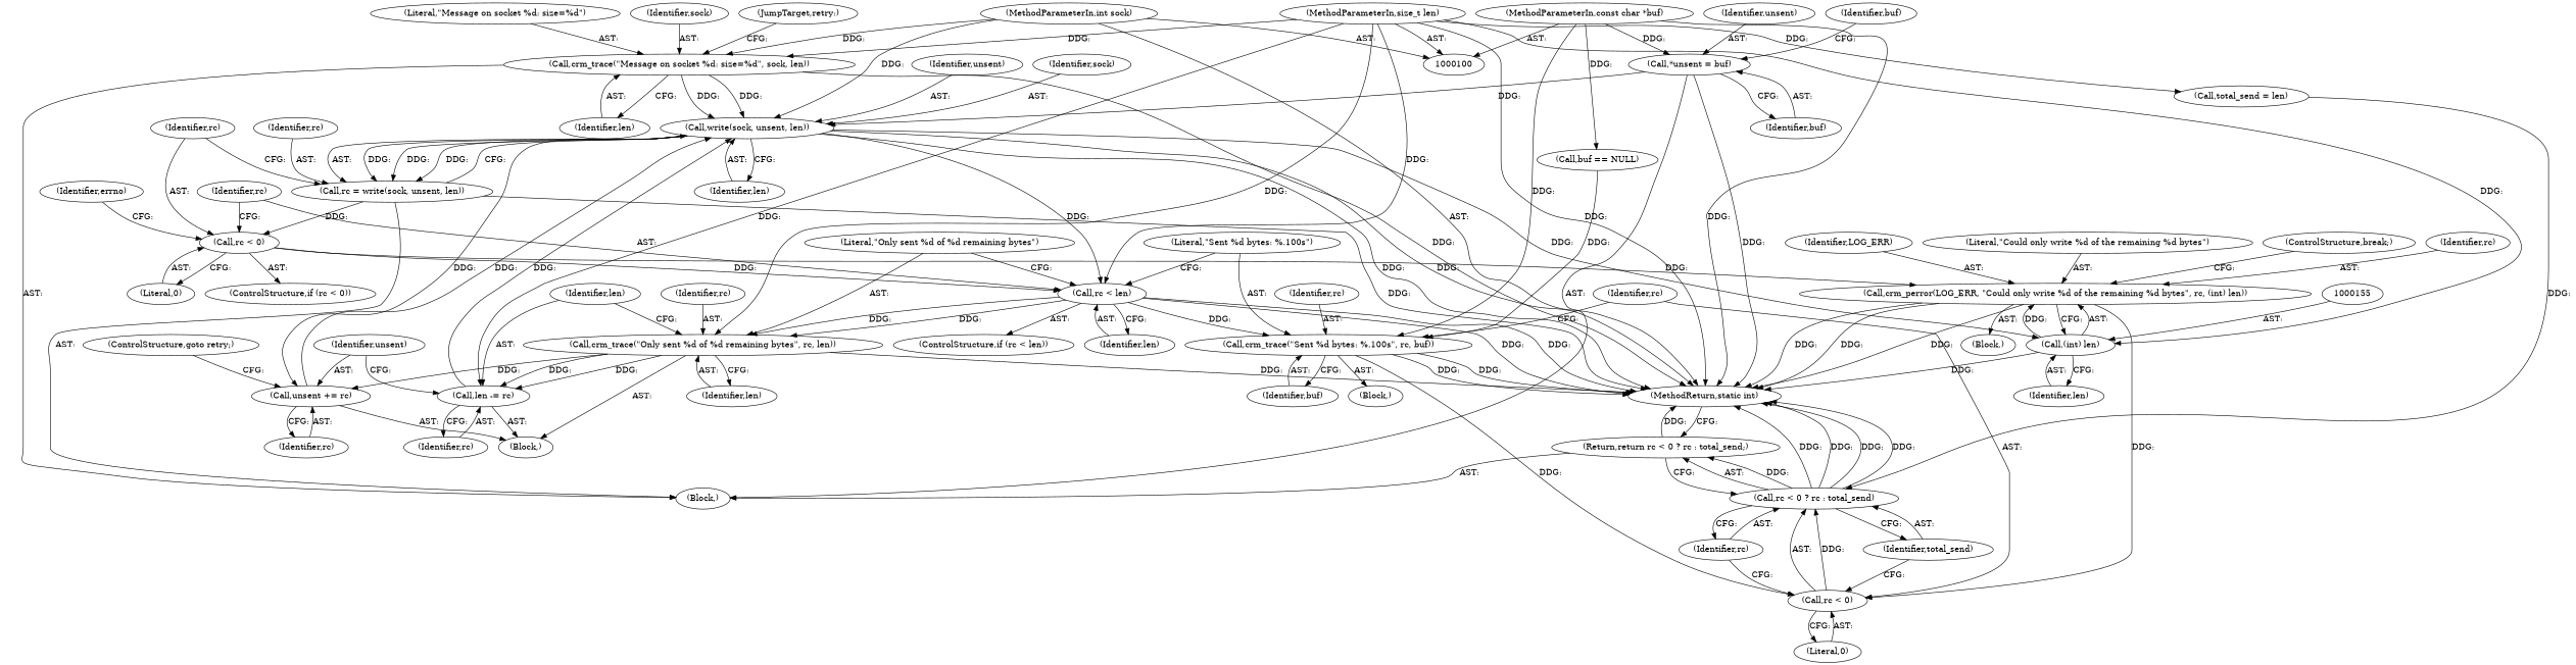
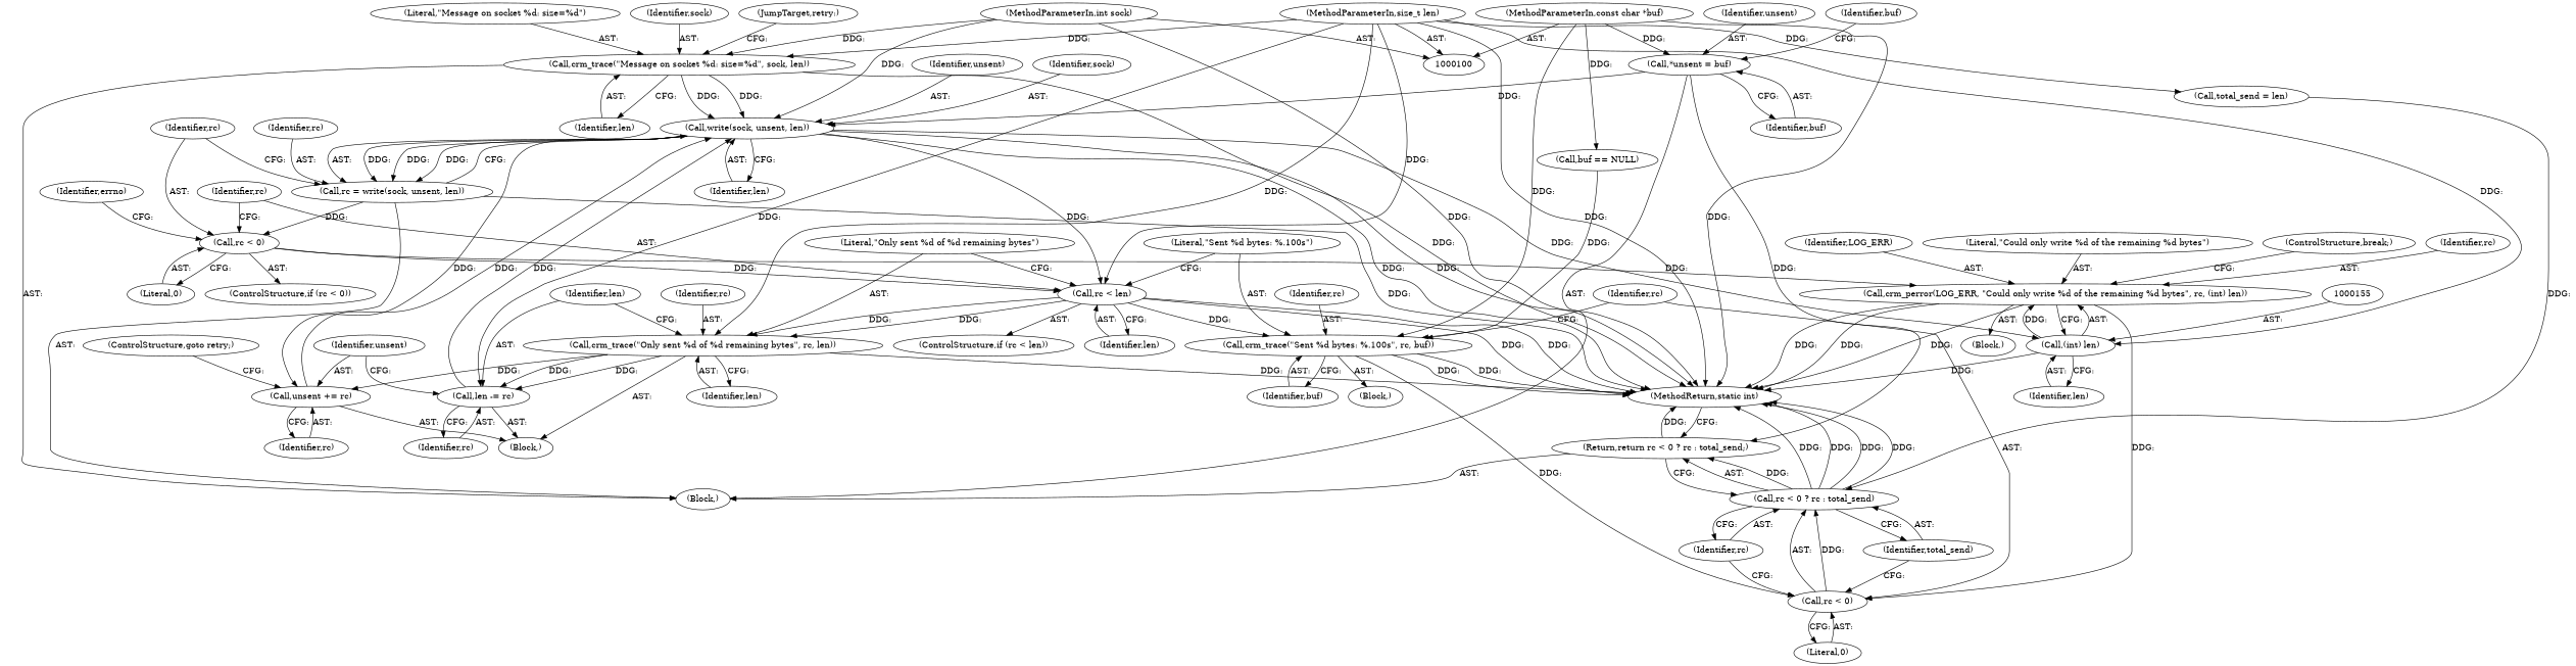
  digraph {
    n1 [label="(Call,write(sock, unsent, len))"]
    n2 [label="(Call,unsent += rc)"]
    n3 [label="(Call,rc < len)"]
    n4 [label="(Call,rc = write(sock, unsent, len))"]
    n5 [label="(Call,(int) len)"]
    n6 [label="(Identifier,len)"]
    n7 [label="(MethodReturn,static int)"]
    n8 [label="(Block,)"]
    n9 [label="(Identifier,rc)"]
    n10 [label="(Call,crm_trace(\"Only sent %d of %d remaining bytes\", rc, len))"]
    n11 [label="(Call,crm_trace(\"Sent %d bytes: %.100s\", rc, buf))"]
    n12 [label="(Identifier,len)"]
    n13 [label="(ControlStructure,if (rc < len))"]
    n14 [label="(Block,)"]
    n15 [label="(Call,rc < 0)"]
    n16 [label="(Call,crm_perror(LOG_ERR, \"Could only write %d of the remaining %d bytes\", rc, (int) len))"]
    n17 [label="(Identifier,len)"]
    n18 [label="(Return,return rc < 0 ? rc : total_send;)"]
    n19 [label="(Call,crm_trace(\"Message on socket %d: size=%d\", sock, len))"]
    n20 [label="(Identifier,len)"]
    n21 [label="(MethodParameterIn,int sock)"]
    1000100
    n23 [label="(MethodParameterIn,size_t len)"]
    n24 [label="(Call,len -= rc)"]
    n25 [label="(Call,total_send = len)"]
    n26 [label="(Identifier,len)"]
    n27 [label="(Identifier,rc)"]
    n28 [label="(Call,rc < 0 ? rc : total_send)"]
    n29 [label="(Call,rc < 0)"]
    n30 [label="(Block,)"]
    n31 [label="(Identifier,buf)"]
    n32 [label="(ControlStructure,if (rc < 0))"]
    n33 [label="(Literal,0)"]
    n34 [label="(Block,)"]
    n35 [label="(Call,*unsent = buf)"]
    n36 [label="(Identifier,buf)"]
    n37 [label="(MethodParameterIn,const char *buf)"]
    n38 [label="(Call,buf == NULL)"]
    n39 [label="(Literal,0)"]
    n40 [label="(Identifier,total_send)"]
    n41 [label="(Identifier,rc)"]
    n42 [label="(Identifier,rc)"]
    n43 [label="(Identifier,unsent)"]
    n44 [label="(Identifier,errno)"]
    n45 [label="(Literal,\"Only sent %d of %d remaining bytes\")"]
    n46 [label="(Identifier,rc)"]
    n47 [label="(Identifier,rc)"]
    n48 [label="(Literal,\"Message on socket %d: size=%d\")"]
    n49 [label="(Literal,\"Could only write %d of the remaining %d bytes\")"]
    n50 [label="(Identifier,unsent)"]
    n51 [label="(Identifier,buf)"]
    n52 [label="(Identifier,sock)"]
    n53 [label="(Identifier,rc)"]
    n54 [label="(Identifier,rc)"]
    n55 [label="(Identifier,unsent)"]
    n56 [label="(Literal,\"Sent %d bytes: %.100s\")"]
    n57 [label="(ControlStructure,goto retry;)"]
    n58 [label="(ControlStructure,break;)"]
    n59 [label="(Identifier,len)"]
    n60 [label="(Identifier,rc)"]
    n61 [label="(Identifier,LOG_ERR)"]
    n62 [label="(Identifier,rc)"]
    n63 [label="(JumpTarget,retry:)"]
    n64 [label="(Identifier,sock)"]
    1000155
    n1 -> n2 [label="DDG: "]
    n1 -> n3 [label="DDG: "]
    n1 -> n4 [label="AST: "]
    n1 -> n4 [label="DDG: "]
    n1 -> n4 [label="DDG: "]
    n1 -> n4 [label="DDG: "]
    n1 -> n5 [label="DDG: "]
    n1 -> n6 [label="CFG: "]
    n1 -> n7 [label="DDG: "]
    n1 -> n7 [label="DDG: "]
    n2 -> n1 [label="DDG: "]
    n2 -> n8 [label="AST: "]
    n2 -> n9 [label="CFG: "]
    n3 -> n7 [label="DDG: "]
    n3 -> n7 [label="DDG: "]
    n3 -> n10 [label="DDG: "]
    n3 -> n10 [label="DDG: "]
    n3 -> n11 [label="DDG: "]
    n3 -> n12 [label="CFG: "]
    n3 -> n13 [label="AST: "]
    n4 -> n1 [label="CFG: "]
    n4 -> n7 [label="DDG: "]
    n4 -> n14 [label="AST: "]
    n4 -> n15 [label="DDG: "]
    n5 -> n7 [label="DDG: "]
    n5 -> n16 [label="AST: "]
    n5 -> n16 [label="DDG: "]
    n5 -> n17 [label="CFG: "]
    n6 -> n1 [label="AST: "]
    n7 -> n18 [label="CFG: "]
    n9 -> n2 [label="AST: "]
    n10 -> n2 [label="DDG: "]
    n10 -> n7 [label="DDG: "]
    n10 -> n8 [label="AST: "]
    n10 -> n24 [label="DDG: "]
    n10 -> n24 [label="DDG: "]
    n10 -> n26 [label="CFG: "]
    n11 -> n7 [label="DDG: "]
    n11 -> n7 [label="DDG: "]
    n11 -> n29 [label="DDG: "]
    n11 -> n30 [label="AST: "]
    n11 -> n31 [label="CFG: "]
    n12 -> n3 [label="AST: "]
    n15 -> n3 [label="DDG: "]
    n15 -> n16 [label="DDG: "]
    n15 -> n32 [label="AST: "]
    n15 -> n33 [label="CFG: "]
    n16 -> n5 [label="CFG: "]
    n16 -> n7 [label="DDG: "]
    n16 -> n7 [label="DDG: "]
    n16 -> n7 [label="DDG: "]
    n16 -> n29 [label="DDG: "]
    n16 -> n34 [label="AST: "]
    n17 -> n5 [label="AST: "]
    n18 -> n7 [label="DDG: "]
    n18 -> n14 [label="AST: "]
    n18 -> n28 [label="CFG: "]
    n19 -> n1 [label="DDG: "]
    n19 -> n1 [label="DDG: "]
    n19 -> n7 [label="DDG: "]
    n19 -> n14 [label="AST: "]
    n19 -> n20 [label="CFG: "]
    n20 -> n19 [label="AST: "]
    n21 -> n1 [label="DDG: "]
-   n21 -> n7 [label="AST: "]
+   n21 -> n7 [label="DDG: "]
    n21 -> n19 [label="DDG: "]
    n21 -> 1000100 [label="AST: "]
    n23 -> n3 [label="DDG: "]
    n23 -> n5 [label="DDG: "]
    n23 -> n7 [label="DDG: "]
    n23 -> n10 [label="DDG: "]
    n23 -> n19 [label="DDG: "]
    n23 -> 1000100 [label="AST: "]
    n23 -> n24 [label="DDG: "]
    n23 -> n25 [label="DDG: "]
    n24 -> n1 [label="DDG: "]
    n24 -> n8 [label="AST: "]
    n24 -> n27 [label="CFG: "]
    n25 -> n28 [label="DDG: "]
    n26 -> n10 [label="AST: "]
    n27 -> n24 [label="AST: "]
    n28 -> n7 [label="DDG: "]
    n28 -> n7 [label="DDG: "]
    n28 -> n7 [label="DDG: "]
    n28 -> n7 [label="DDG: "]
    n28 -> n18 [label="AST: "]
    n28 -> n18 [label="DDG: "]
    n28 -> n40 [label="CFG: "]
    n28 -> n41 [label="CFG: "]
    n29 -> n28 [label="AST: "]
    n29 -> n28 [label="DDG: "]
    n29 -> n39 [label="CFG: "]
    n31 -> n11 [label="AST: "]
    n33 -> n15 [label="AST: "]
    n35 -> n1 [label="DDG: "]
-   n35 -> n7 [label="DDG: "]
+   n35 -> n18 [label="DDG: "]
    n35 -> n14 [label="AST: "]
    n35 -> n36 [label="CFG: "]
    n36 -> n35 [label="AST: "]
    n37 -> n7 [label="DDG: "]
    n37 -> n11 [label="DDG: "]
    n37 -> 1000100 [label="AST: "]
    n37 -> n35 [label="DDG: "]
    n37 -> n38 [label="DDG: "]
    n38 -> n11 [label="DDG: "]
    n39 -> n29 [label="AST: "]
    n40 -> n28 [label="AST: "]
    n40 -> n29 [label="CFG: "]
    n41 -> n28 [label="AST: "]
    n41 -> n29 [label="CFG: "]
    n42 -> n4 [label="AST: "]
    n43 -> n2 [label="AST: "]
    n43 -> n24 [label="CFG: "]
    n44 -> n15 [label="CFG: "]
    n45 -> n3 [label="CFG: "]
    n45 -> n10 [label="AST: "]
    n46 -> n3 [label="AST: "]
    n46 -> n15 [label="CFG: "]
    n47 -> n10 [label="AST: "]
    n48 -> n19 [label="AST: "]
    n49 -> n16 [label="AST: "]
    n50 -> n1 [label="AST: "]
    n51 -> n35 [label="CFG: "]
    n52 -> n19 [label="AST: "]
    n53 -> n11 [label="CFG: "]
    n53 -> n29 [label="AST: "]
    n54 -> n4 [label="CFG: "]
    n54 -> n15 [label="AST: "]
    n55 -> n35 [label="AST: "]
    n56 -> n3 [label="CFG: "]
    n56 -> n11 [label="AST: "]
    n57 -> n2 [label="CFG: "]
    n58 -> n16 [label="CFG: "]
    n59 -> n10 [label="CFG: "]
    n59 -> n24 [label="AST: "]
    n60 -> n16 [label="AST: "]
    n61 -> n16 [label="AST: "]
    n62 -> n11 [label="AST: "]
    n63 -> n19 [label="CFG: "]
    n64 -> n1 [label="AST: "]
    1000155 -> n5 [label="AST: "]
  }
